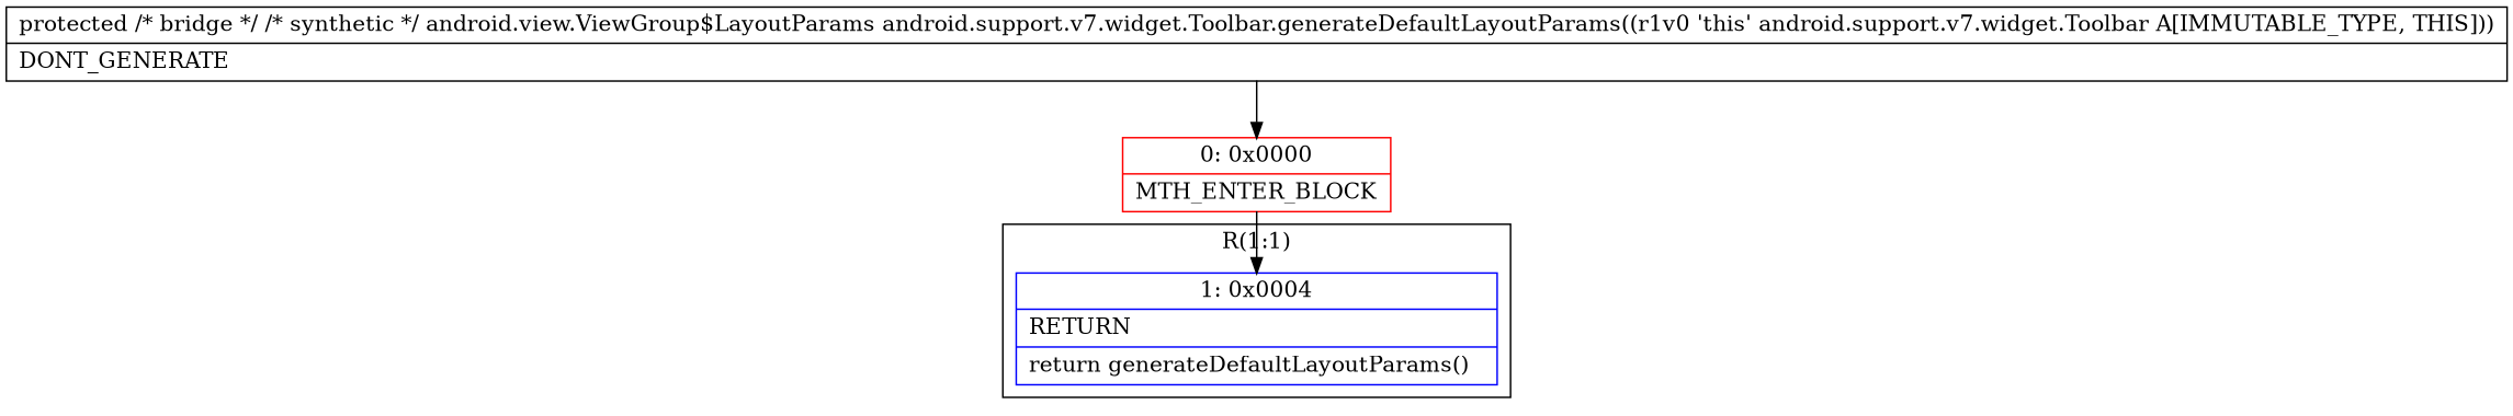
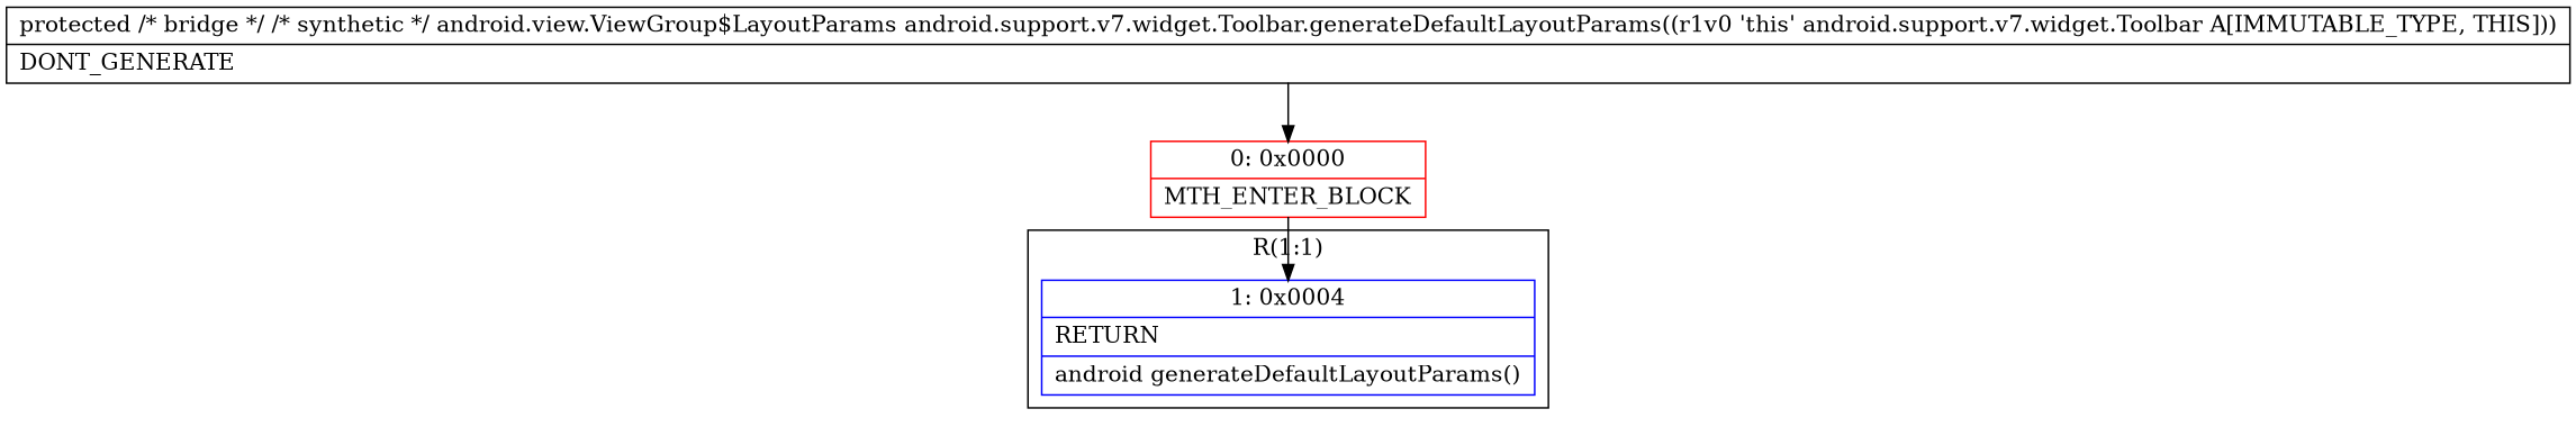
  digraph {
    node [shape=record]
-   n1 [color=blue label="{1\:\ 0x0004|RETURN\l|return generateDefaultLayoutParams()\l}"]
+   n1 [color=blue label="{1\:\ 0x0004|RETURN\l|android generateDefaultLayoutParams()\l}"]
    n2 [color=red label="{0\:\ 0x0000|MTH_ENTER_BLOCK\l}"]
    n3 [label="{protected \/* bridge *\/ \/* synthetic *\/ android.view.ViewGroup$LayoutParams android.support.v7.widget.Toolbar.generateDefaultLayoutParams((r1v0 'this' android.support.v7.widget.Toolbar A[IMMUTABLE_TYPE, THIS]))  | DONT_GENERATE\l}"]
    subgraph cluster_1 {
      label="R(1:1)"
      n1
    }
    n2 -> n1
    n3 -> n2
  }
